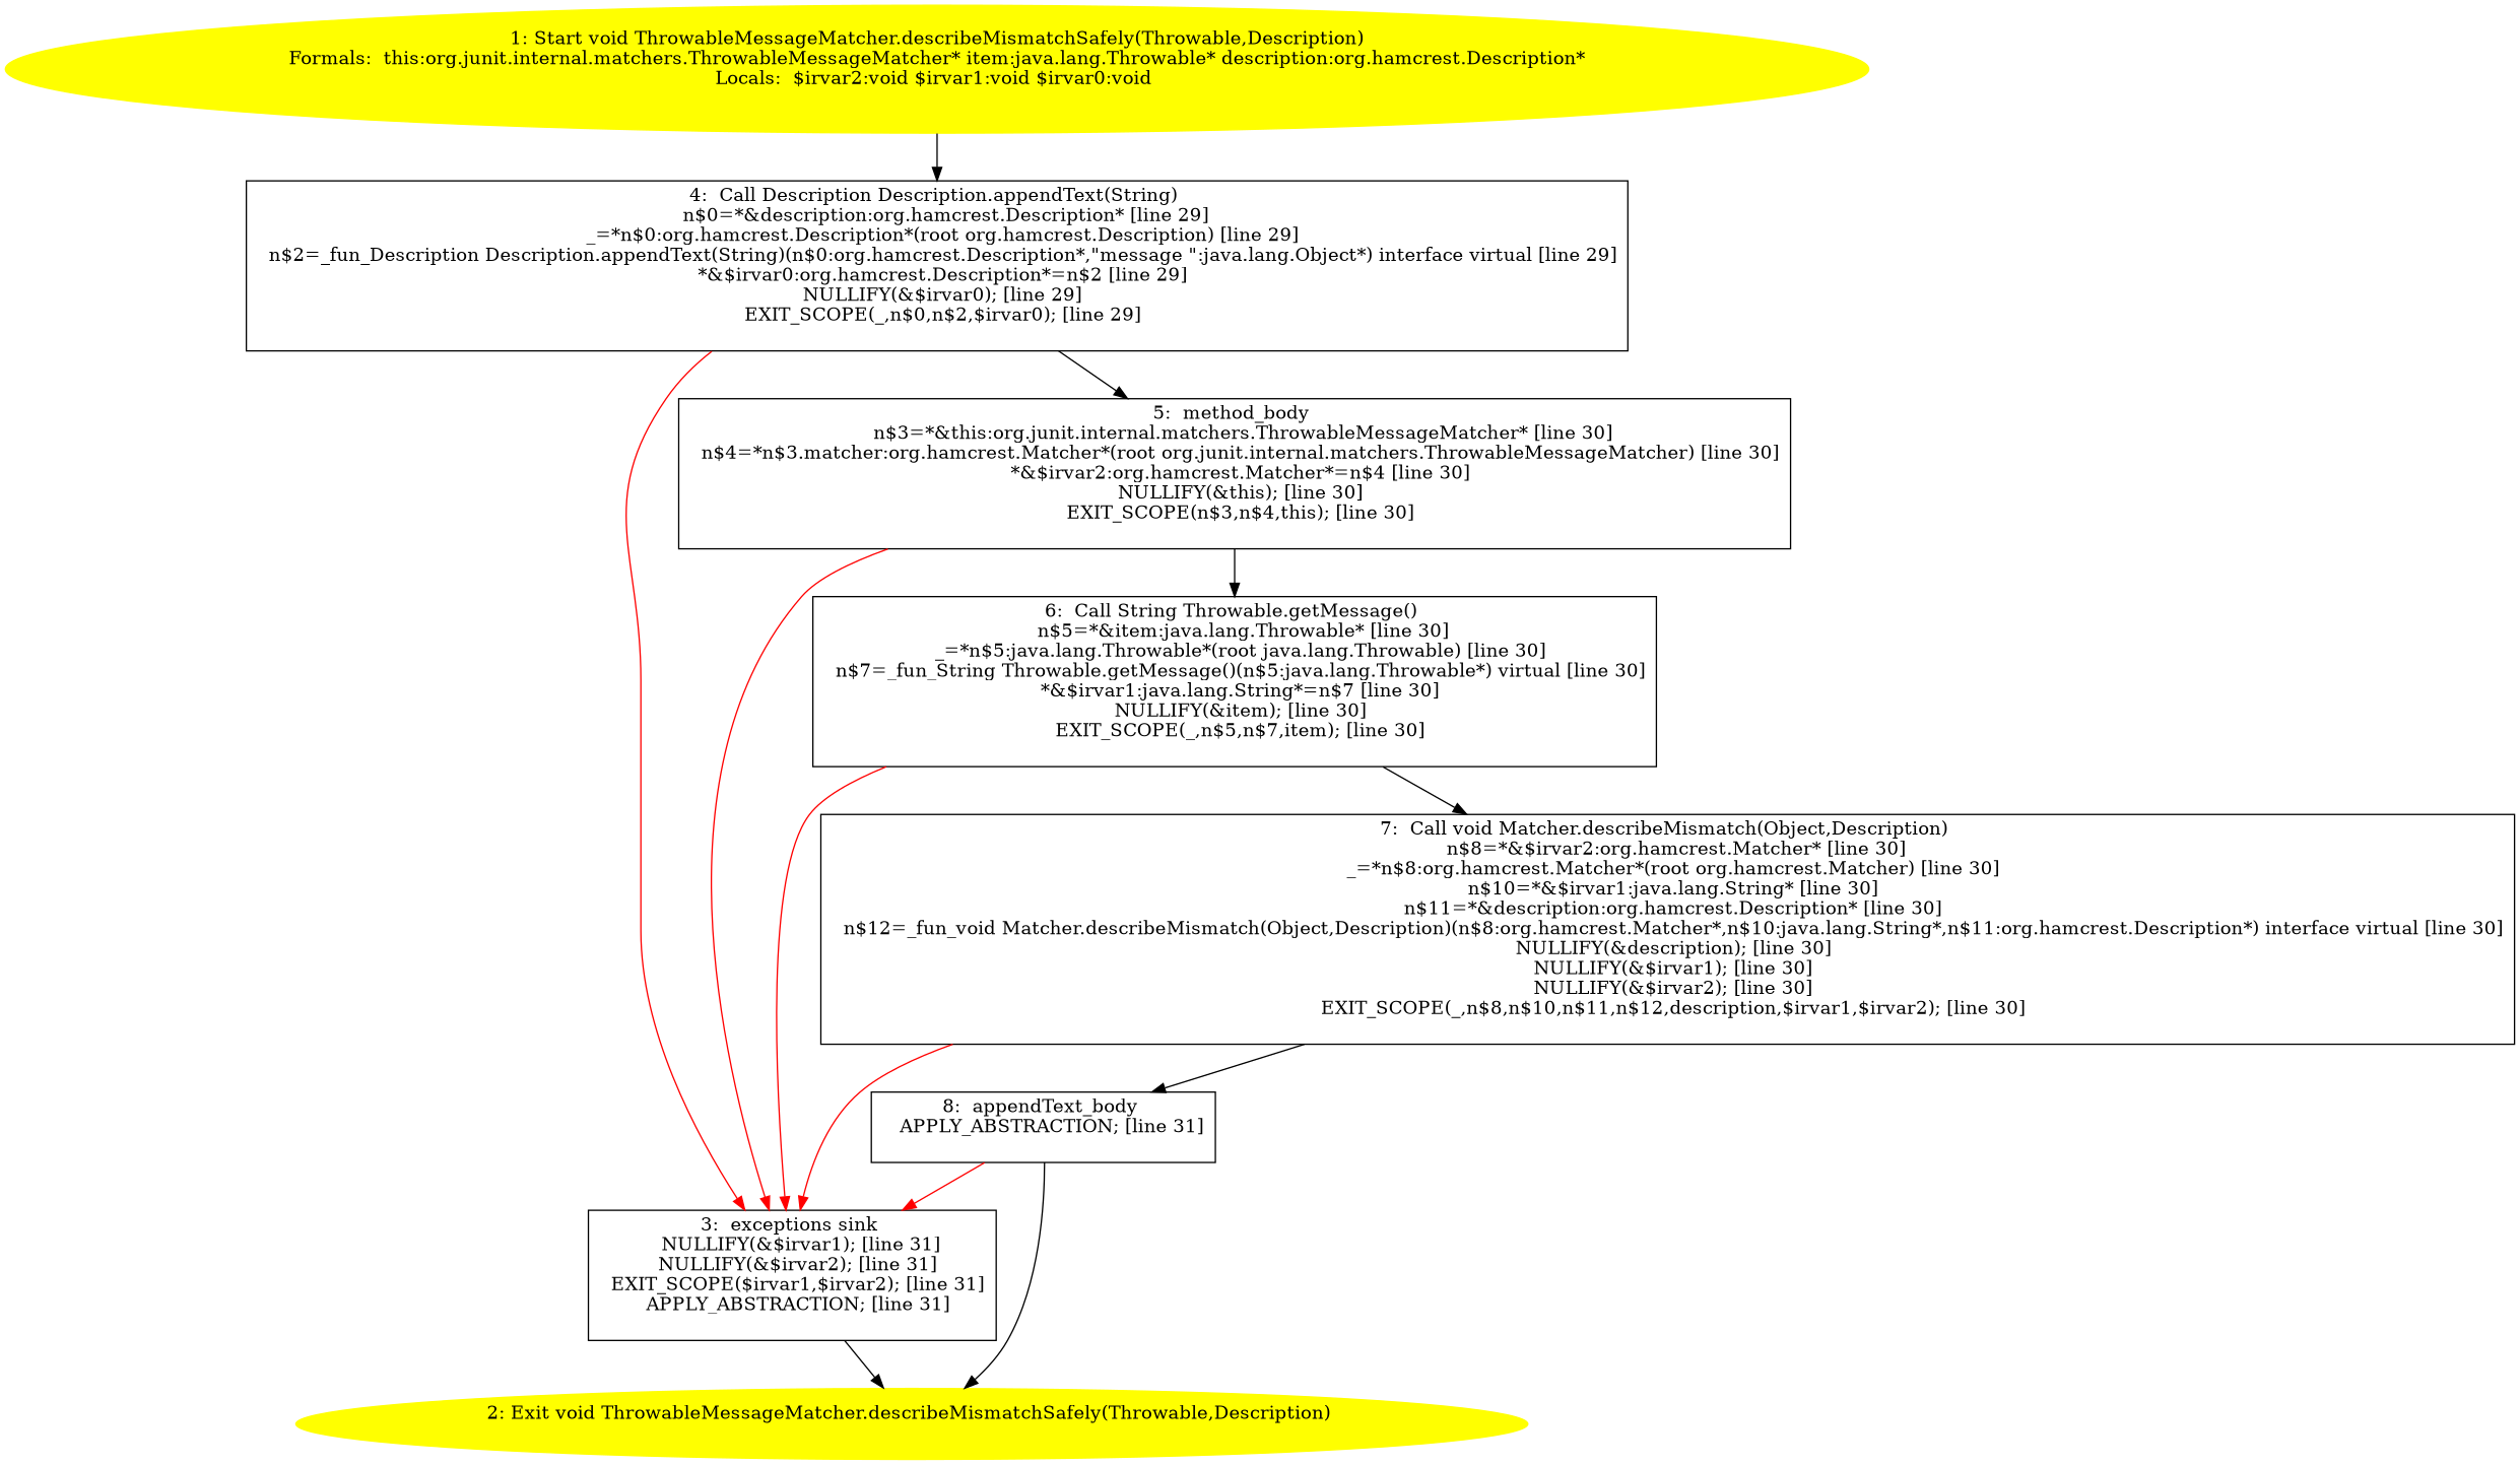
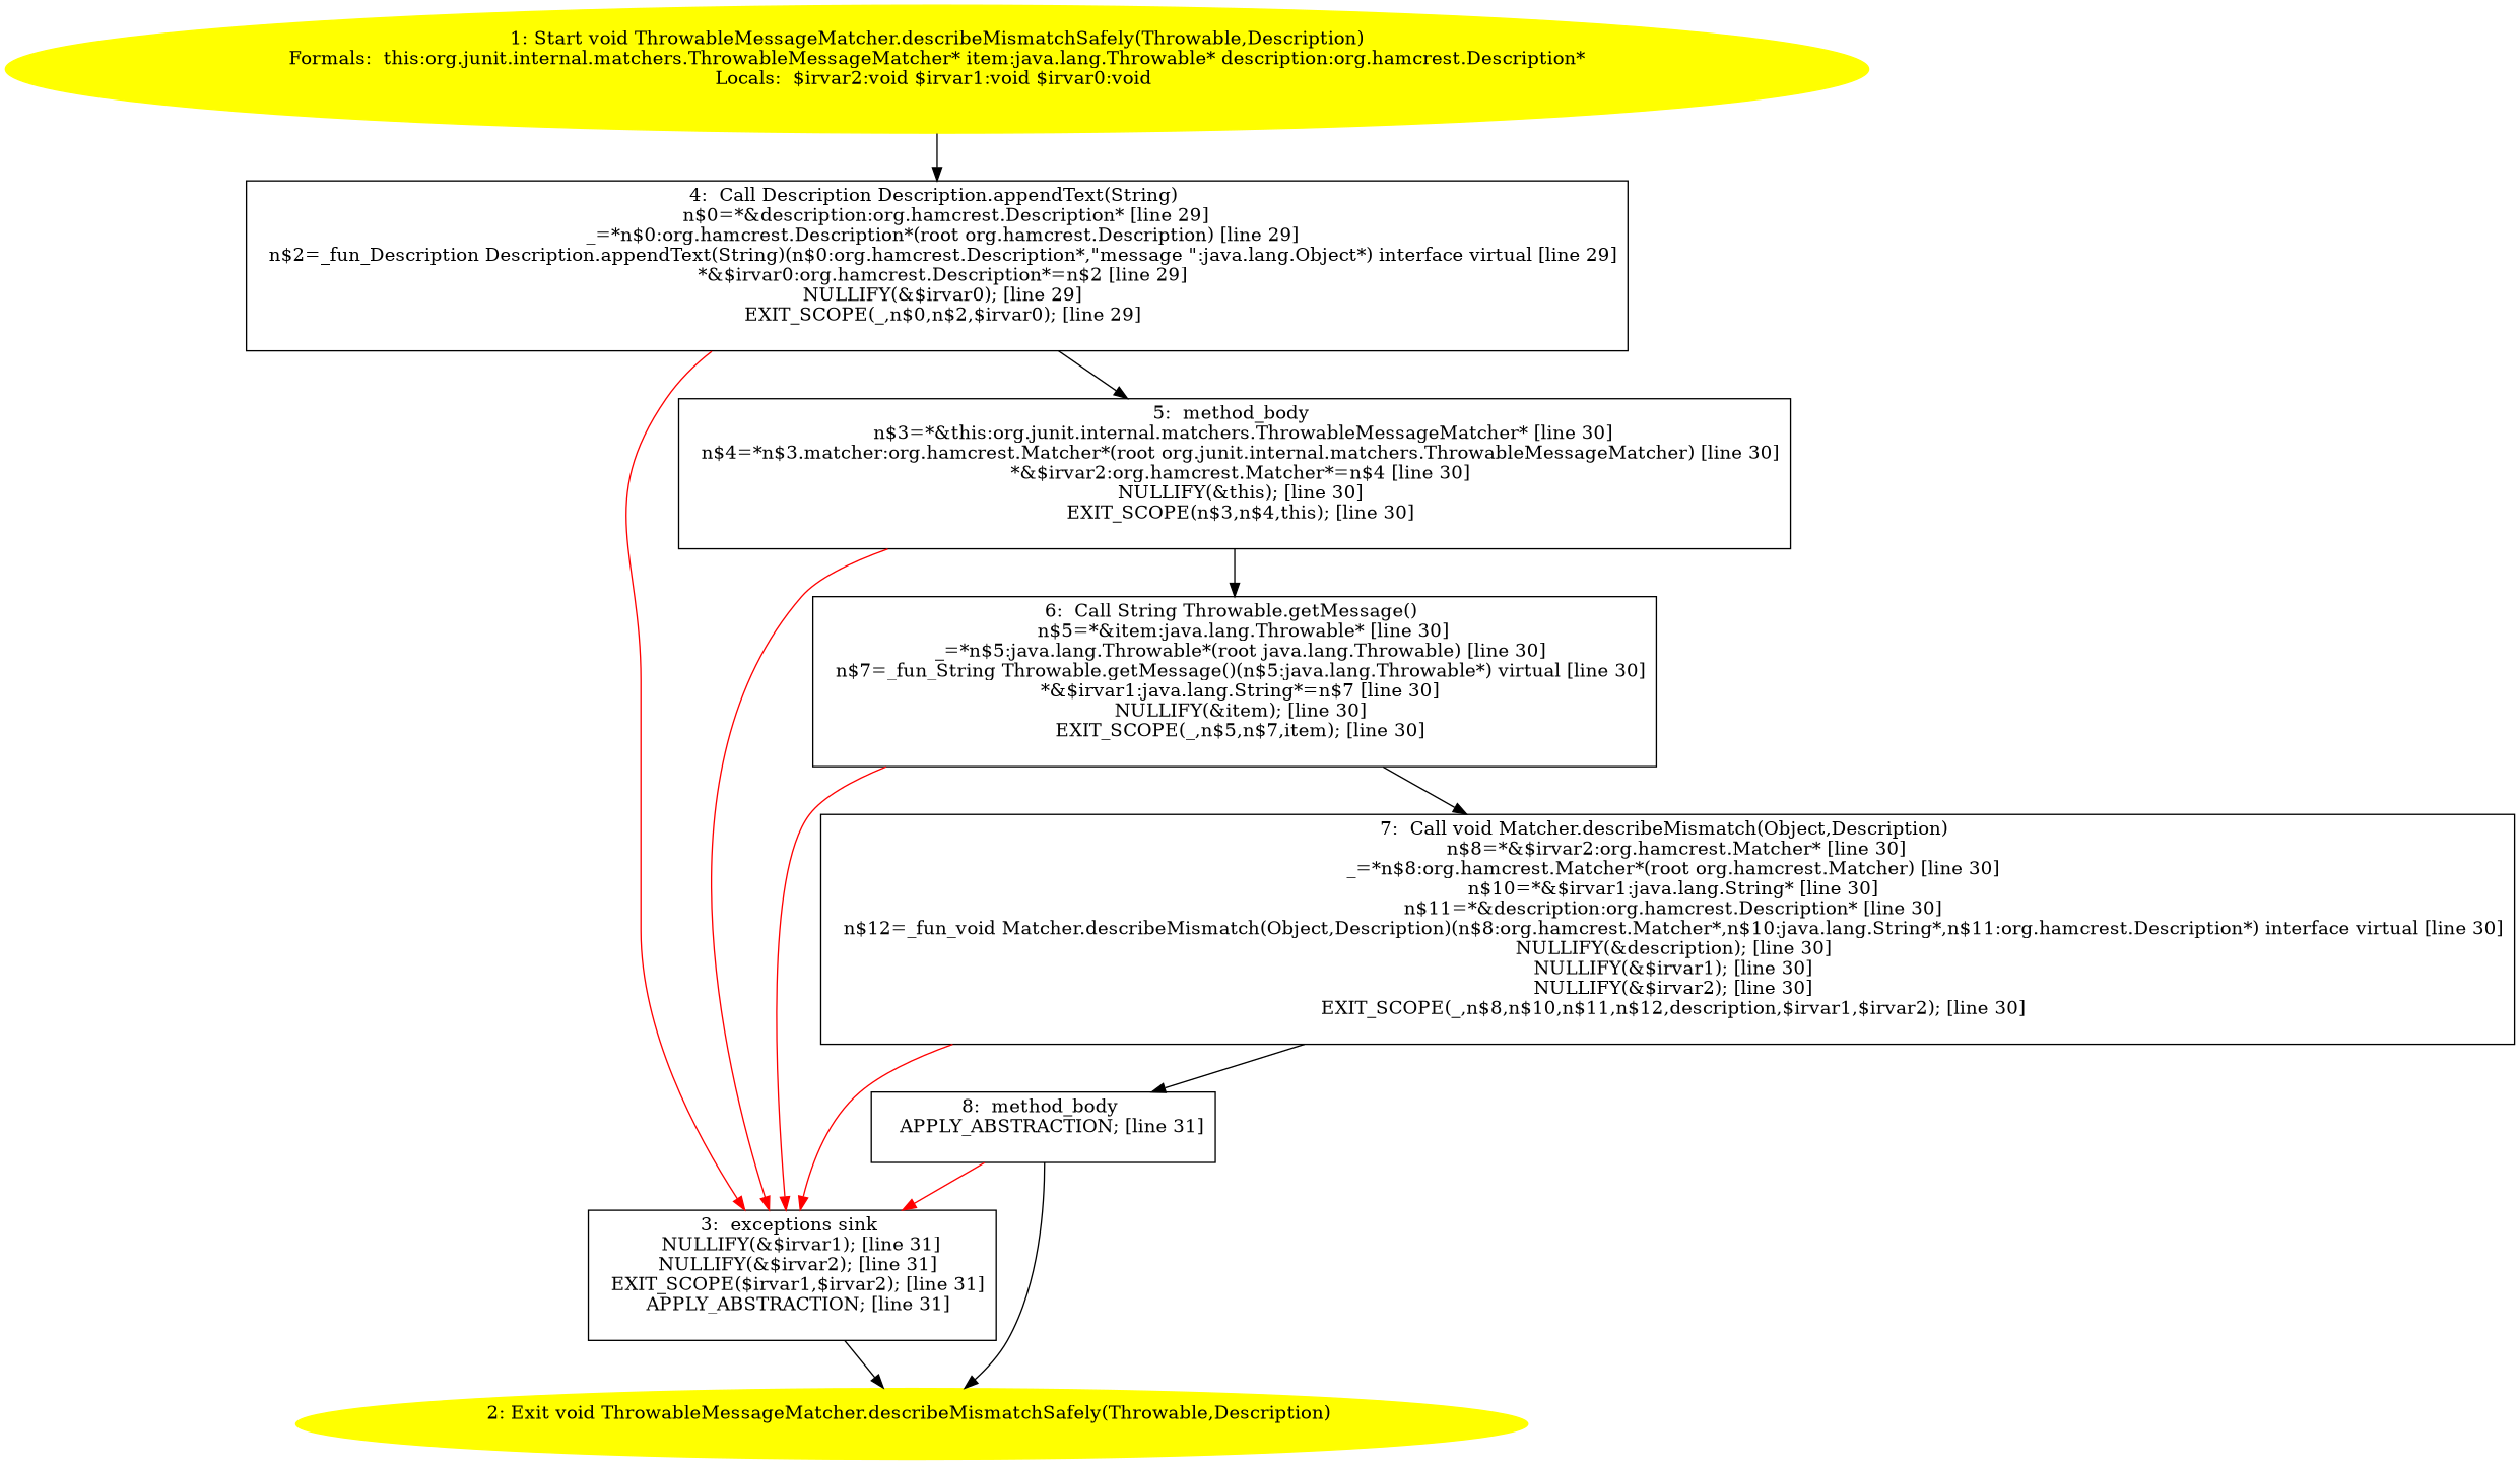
  digraph {
    node [shape=box]
    n1 [color=yellow label="1: Start void ThrowableMessageMatcher.describeMismatchSafely(Throwable,Description)\nFormals:  this:org.junit.internal.matchers.ThrowableMessageMatcher* item:java.lang.Throwable* description:org.hamcrest.Description*\nLocals:  $irvar2:void $irvar1:void $irvar0:void \n  " style=filled shape=""]
    n2 [label="4:  Call Description Description.appendText(String) \n   n$0=*&description:org.hamcrest.Description* [line 29]\n  _=*n$0:org.hamcrest.Description*(root org.hamcrest.Description) [line 29]\n  n$2=_fun_Description Description.appendText(String)(n$0:org.hamcrest.Description*,\"message \":java.lang.Object*) interface virtual [line 29]\n  *&$irvar0:org.hamcrest.Description*=n$2 [line 29]\n  NULLIFY(&$irvar0); [line 29]\n  EXIT_SCOPE(_,n$0,n$2,$irvar0); [line 29]\n "]
    n3 [label="3:  exceptions sink \n   NULLIFY(&$irvar1); [line 31]\n  NULLIFY(&$irvar2); [line 31]\n  EXIT_SCOPE($irvar1,$irvar2); [line 31]\n  APPLY_ABSTRACTION; [line 31]\n "]
    n4 [label="5:  method_body \n   n$3=*&this:org.junit.internal.matchers.ThrowableMessageMatcher* [line 30]\n  n$4=*n$3.matcher:org.hamcrest.Matcher*(root org.junit.internal.matchers.ThrowableMessageMatcher) [line 30]\n  *&$irvar2:org.hamcrest.Matcher*=n$4 [line 30]\n  NULLIFY(&this); [line 30]\n  EXIT_SCOPE(n$3,n$4,this); [line 30]\n "]
    n5 [color=yellow label="2: Exit void ThrowableMessageMatcher.describeMismatchSafely(Throwable,Description) \n  " style=filled shape=""]
    n6 [label="6:  Call String Throwable.getMessage() \n   n$5=*&item:java.lang.Throwable* [line 30]\n  _=*n$5:java.lang.Throwable*(root java.lang.Throwable) [line 30]\n  n$7=_fun_String Throwable.getMessage()(n$5:java.lang.Throwable*) virtual [line 30]\n  *&$irvar1:java.lang.String*=n$7 [line 30]\n  NULLIFY(&item); [line 30]\n  EXIT_SCOPE(_,n$5,n$7,item); [line 30]\n "]
    n7 [label="7:  Call void Matcher.describeMismatch(Object,Description) \n   n$8=*&$irvar2:org.hamcrest.Matcher* [line 30]\n  _=*n$8:org.hamcrest.Matcher*(root org.hamcrest.Matcher) [line 30]\n  n$10=*&$irvar1:java.lang.String* [line 30]\n  n$11=*&description:org.hamcrest.Description* [line 30]\n  n$12=_fun_void Matcher.describeMismatch(Object,Description)(n$8:org.hamcrest.Matcher*,n$10:java.lang.String*,n$11:org.hamcrest.Description*) interface virtual [line 30]\n  NULLIFY(&description); [line 30]\n  NULLIFY(&$irvar1); [line 30]\n  NULLIFY(&$irvar2); [line 30]\n  EXIT_SCOPE(_,n$8,n$10,n$11,n$12,description,$irvar1,$irvar2); [line 30]\n "]
-   n8 [label="8:  appendText_body \n   APPLY_ABSTRACTION; [line 31]\n "]
+   n8 [label="8:  method_body \n   APPLY_ABSTRACTION; [line 31]\n "]
    n1 -> n2
    n2 -> n3 [color=red]
    n2 -> n4
    n3 -> n5
    n4 -> n3 [color=red]
    n4 -> n6
    n6 -> n3 [color=red]
    n6 -> n7
    n7 -> n3 [color=red]
    n7 -> n8
    n8 -> n3 [color=red]
    n8 -> n5
  }
